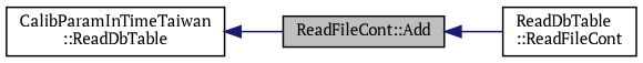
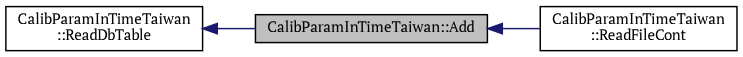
  digraph {
    fontname="PT Serif"
    rankdir=LR
    node [color=black fontname="PT Serif" fontsize=10 shape=record]
    edge [color=midnightblue dir=back fontname="PT Serif" fontsize=10 labelfontname=FreeSans labelfontsize=10 style=solid]
-   n1 [fillcolor=grey75 fontcolor=black height=0.2 label="ReadFileCont::Add" style=filled width=0.4]
-   n2 [height=0.2 label="ReadDbTable\l::ReadFileCont" width=0.4]
+   n1 [fillcolor=grey75 fontcolor=black height=0.2 label="CalibParamInTimeTaiwan::Add" style=filled width=0.4]
+   n2 [height=0.2 label="CalibParamInTimeTaiwan\l::ReadFileCont" width=0.4]
    n3 [height=0.2 label="CalibParamInTimeTaiwan\l::ReadDbTable" width=0.4]
    n1 -> n2
    n3 -> n1
  }
